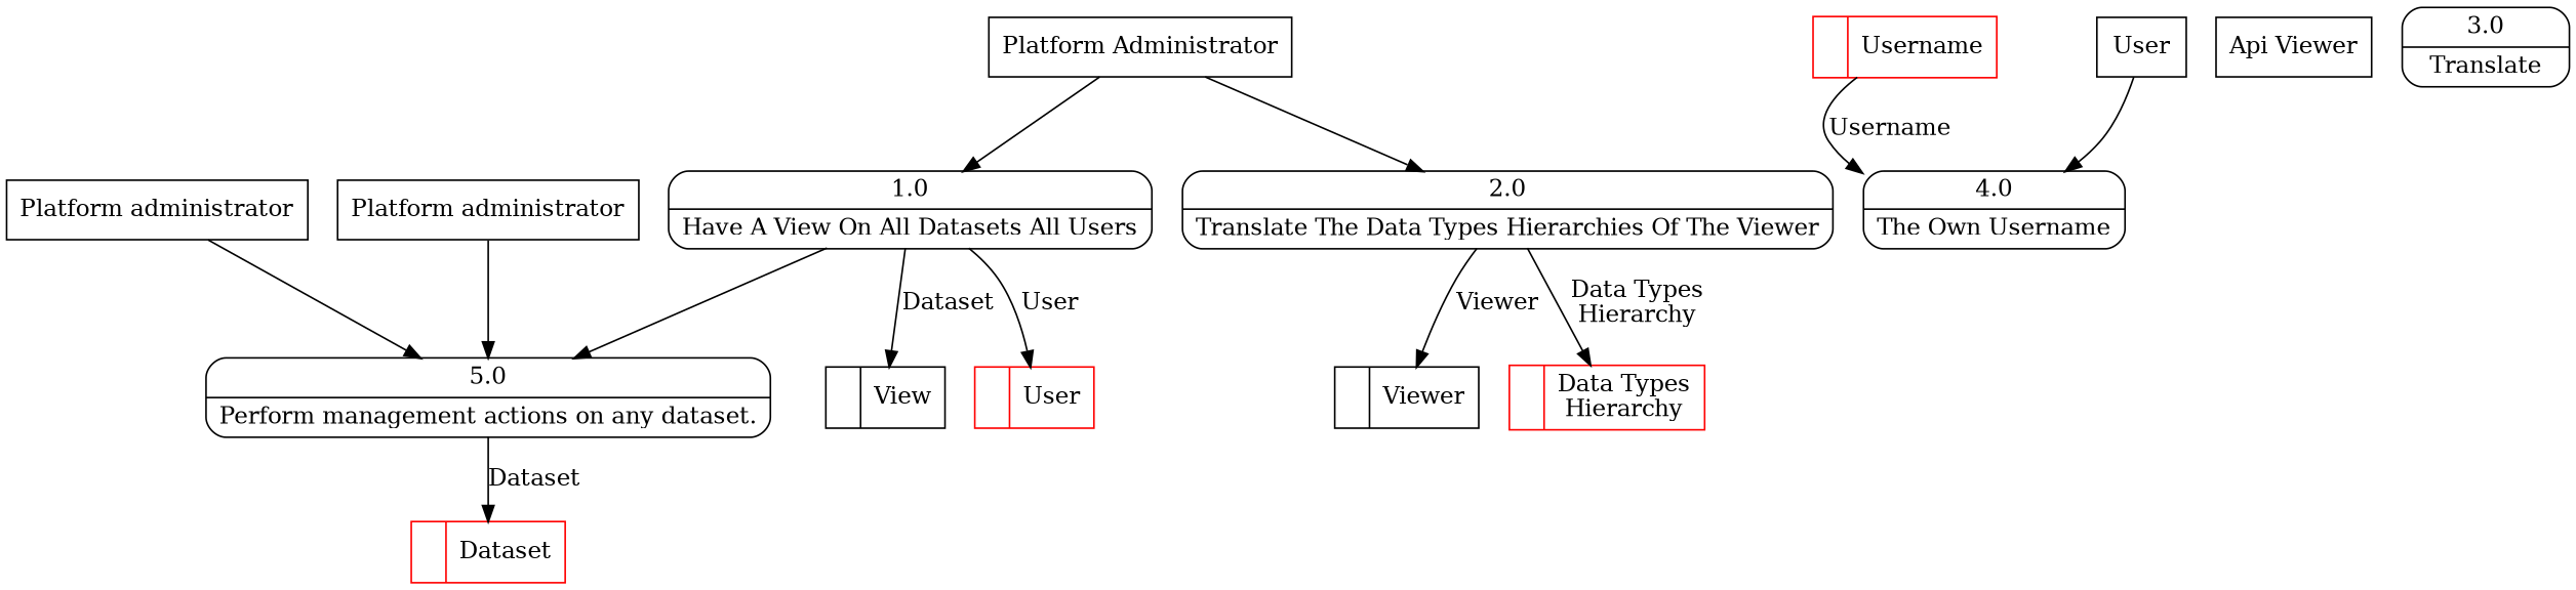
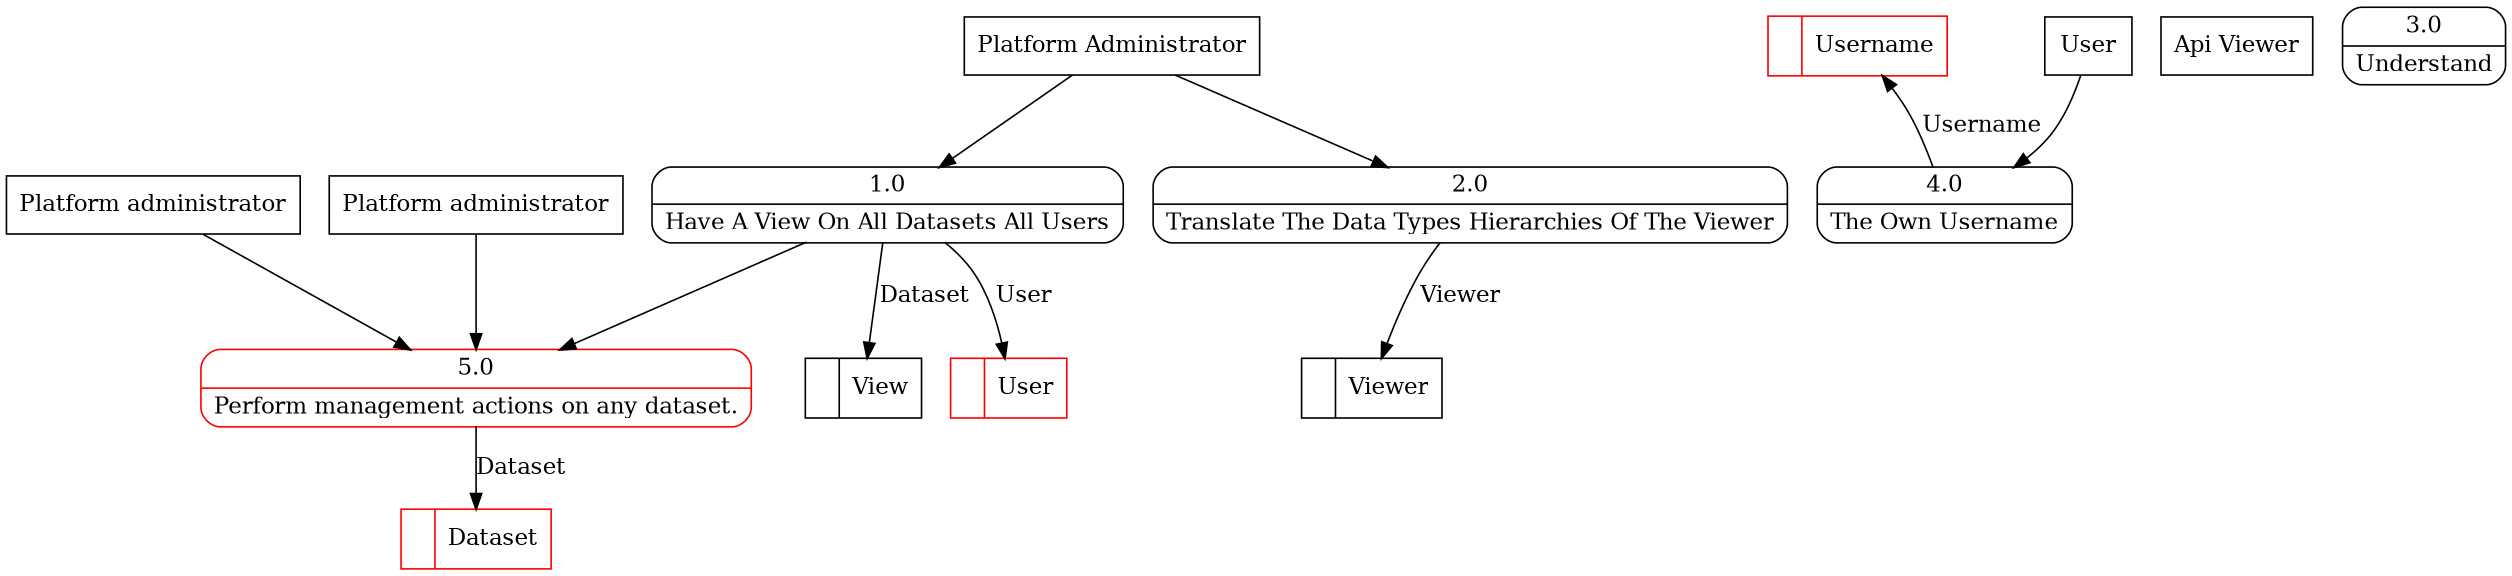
  digraph {
    node [shape=record]
    n1 [label="<f0>  |<f1> View "]
    n2 [color=red label="<f0>  |<f1> Dataset "]
    n3 [color=red label="<f0>  |<f1> User "]
    n4 [label="<f0>  |<f1> Viewer "]
    n5 [color=red label="<f0>  |<f1> Username "]
-   n6 [color=red label="<f0>  |<f1> Data Types\nHierarchy "]
    n7 [label="Platform Administrator" shape=box]
    n8 [label="{<f0> 1.0|<f1> Have A View On All Datasets All Users }" shape=Mrecord]
    n9 [label="{<f0> 2.0|<f1> Translate The Data Types Hierarchies Of The Viewer }" shape=Mrecord]
-   n10 [label="{<f0> 5.0|<f1> Perform management actions on any dataset. }" shape=Mrecord]
+   n10 [label="{<f0> 5.0|<f1> Perform management actions on any dataset. }" shape=Mrecord color=red]
    n11 [label="Api Viewer" shape=box]
    n12 [label=User shape=box]
    n13 [label="{<f0> 4.0|<f1> The Own Username }" shape=Mrecord]
-   n14 [label="{<f0> 3.0|<f1> Translate }" shape=Mrecord]
+   n14 [label="{<f0> 3.0|<f1> Understand }" shape=Mrecord]
    n15 [label="Platform administrator" shape=box]
    n16 [label="Platform administrator" shape=box]
    n7 -> n8
    n7 -> n9
    n8 -> n1 [label=Dataset]
    n8 -> n3 [label=User]
    n8 -> n10
    n9 -> n4 [label=Viewer]
-   n9 -> n6 [label="Data Types\nHierarchy"]
    n10 -> n2 [label=Dataset]
    n12 -> n13
-   n5 -> n13 [label=Username]
+   n13 -> n5 [label=Username]
    n15 -> n10
    n16 -> n10
  }
